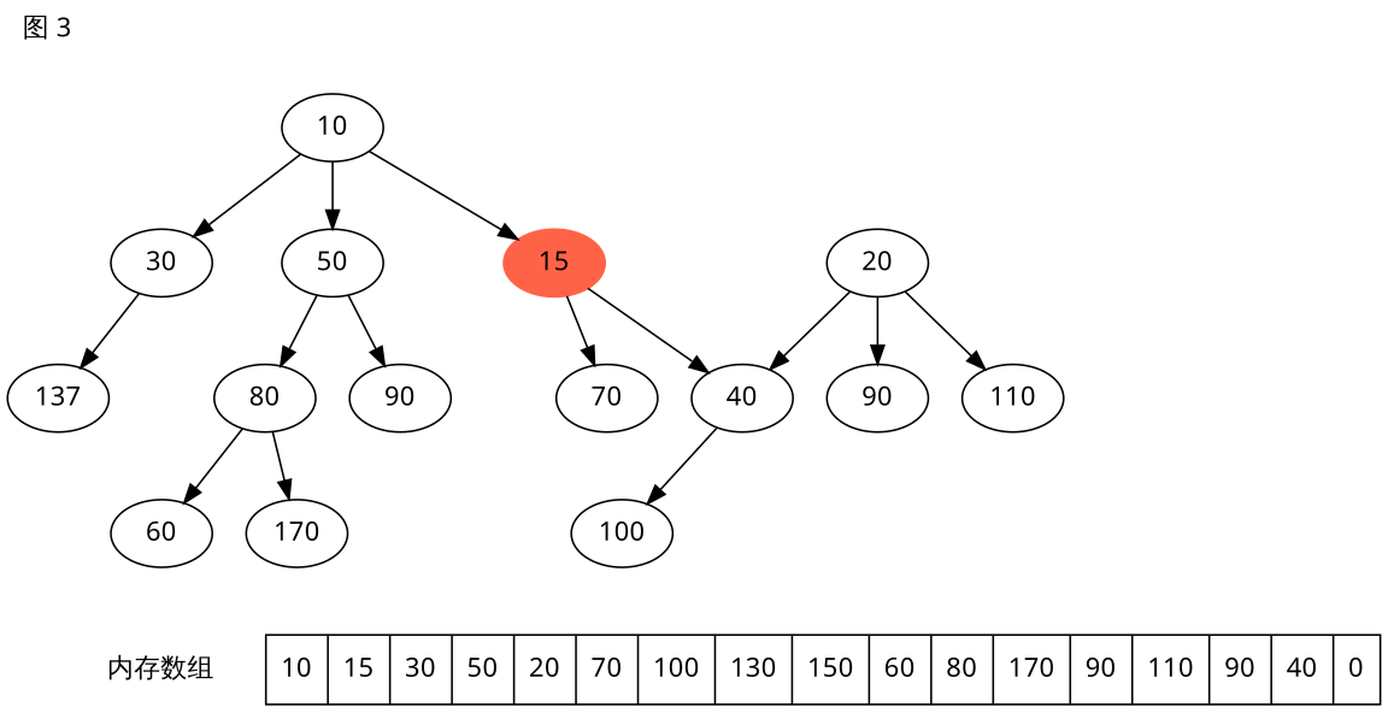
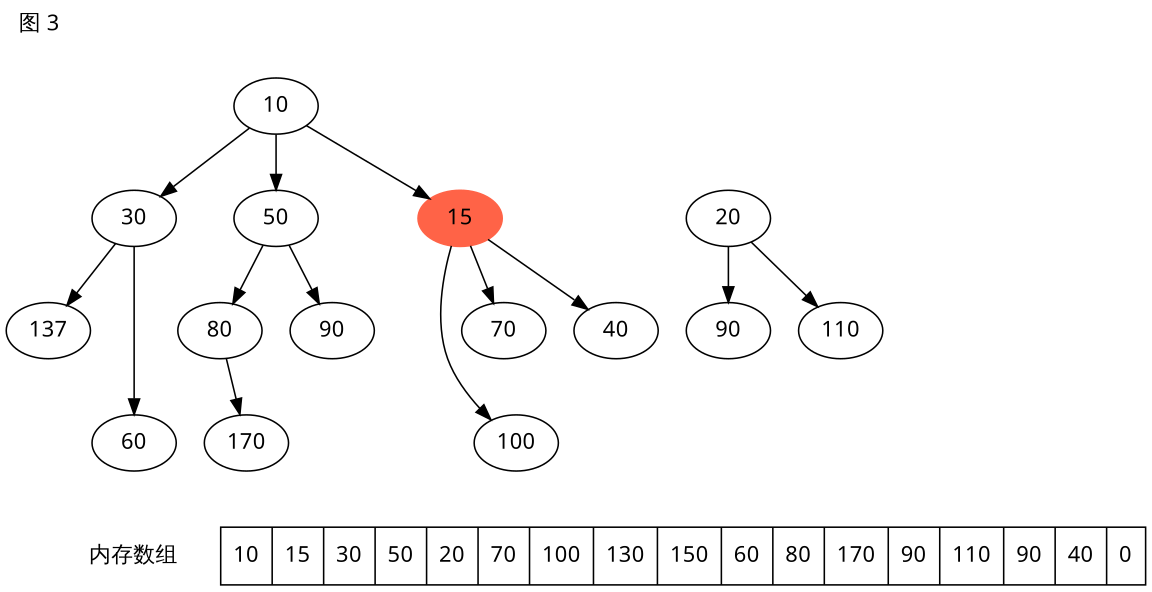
  digraph {
    fontname="Noto Sans"
    label="图 3"
    labeljust=l
    labelloc=t
    node [fontname="Noto Sans"]
    edge [fontname="Noto Sans"]
    n1 [label="内存数组" shape=plaintext]
    n2 [label="10 | 15 | 30 | 50 | 20 | 70 | 100 | 130 | 150 | 60 | 80 | 170 | 90 | 110 | 90 | 40 | 0" shape=record]
    n3 [label=10]
    n4 [color=tomato label=15 style=filled]
    n5 [label=30]
    n6 [label=50]
    n7 [label=70]
    n8 [label=100]
    n9 [label=40]
    n10 [label=137]
    n11 [label=60]
    n12 [label=80]
    n13 [label=90]
    n14 [label=20]
    n15 [label=110]
    n16 [label=90]
    n17 [label=170]
    subgraph sub_1 {
      rank=sink
      n1
      n2
    }
    n3 -> n4
    n3 -> n5
    n3 -> n6
    n4 -> n7
-   n9 -> n8
+   n4 -> n8
    n4 -> n9
    n5 -> n10
-   n12 -> n11
+   n5 -> n11
    n6 -> n12
    n6 -> n13
    n12 -> n17
-   n14 -> n9
    n14 -> n15
    n14 -> n16
  }
